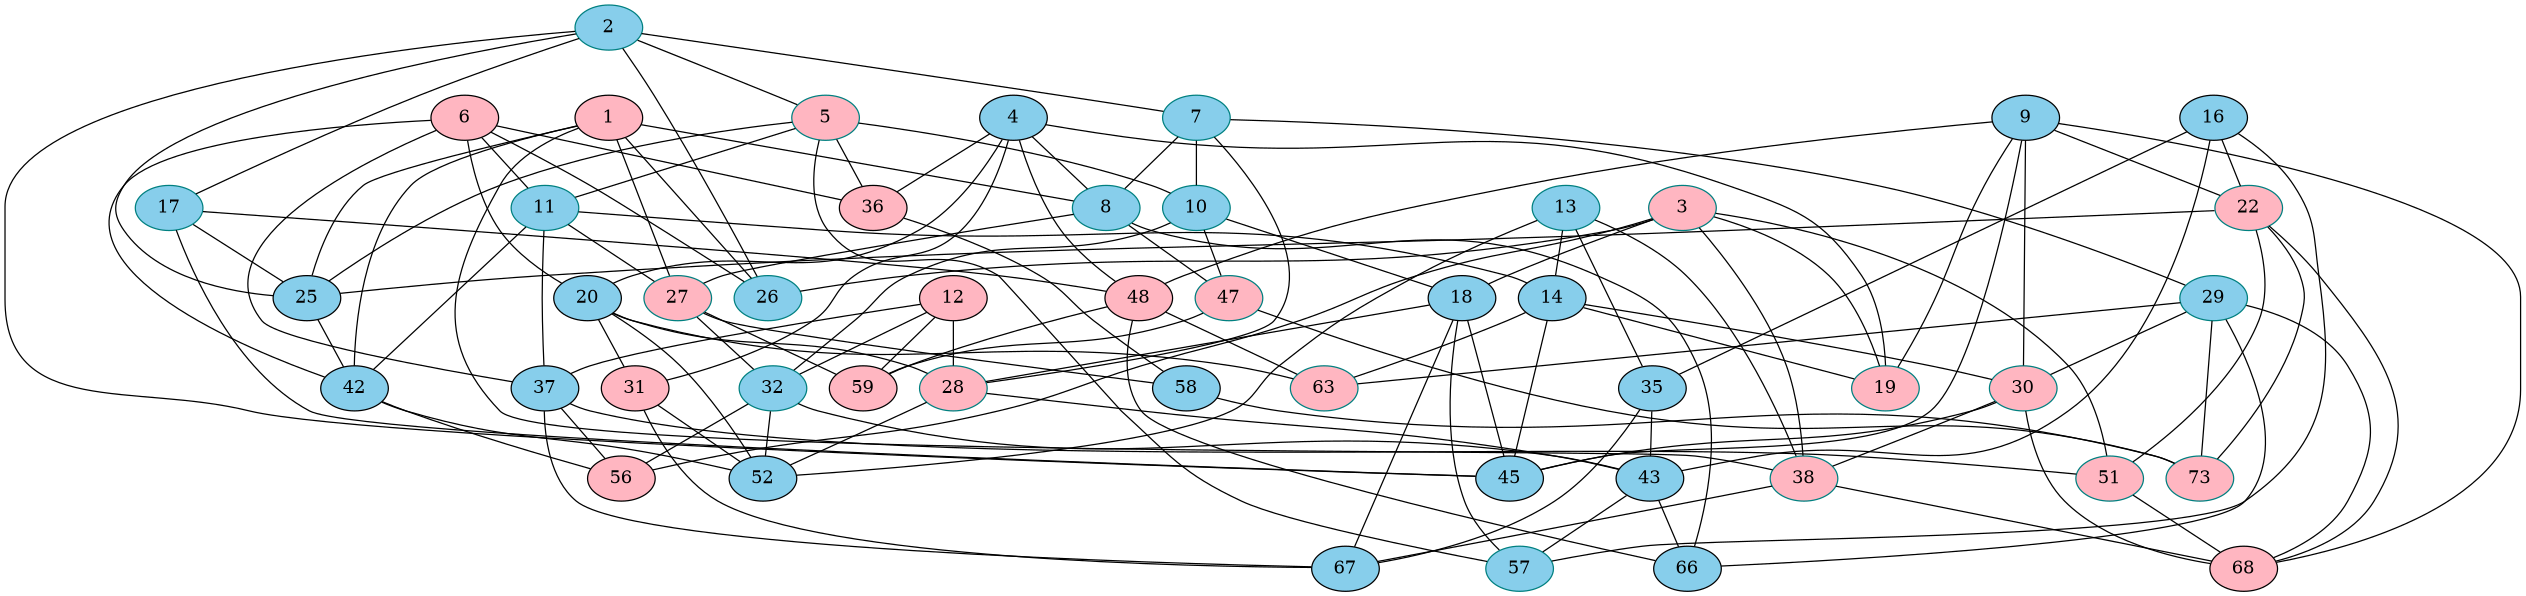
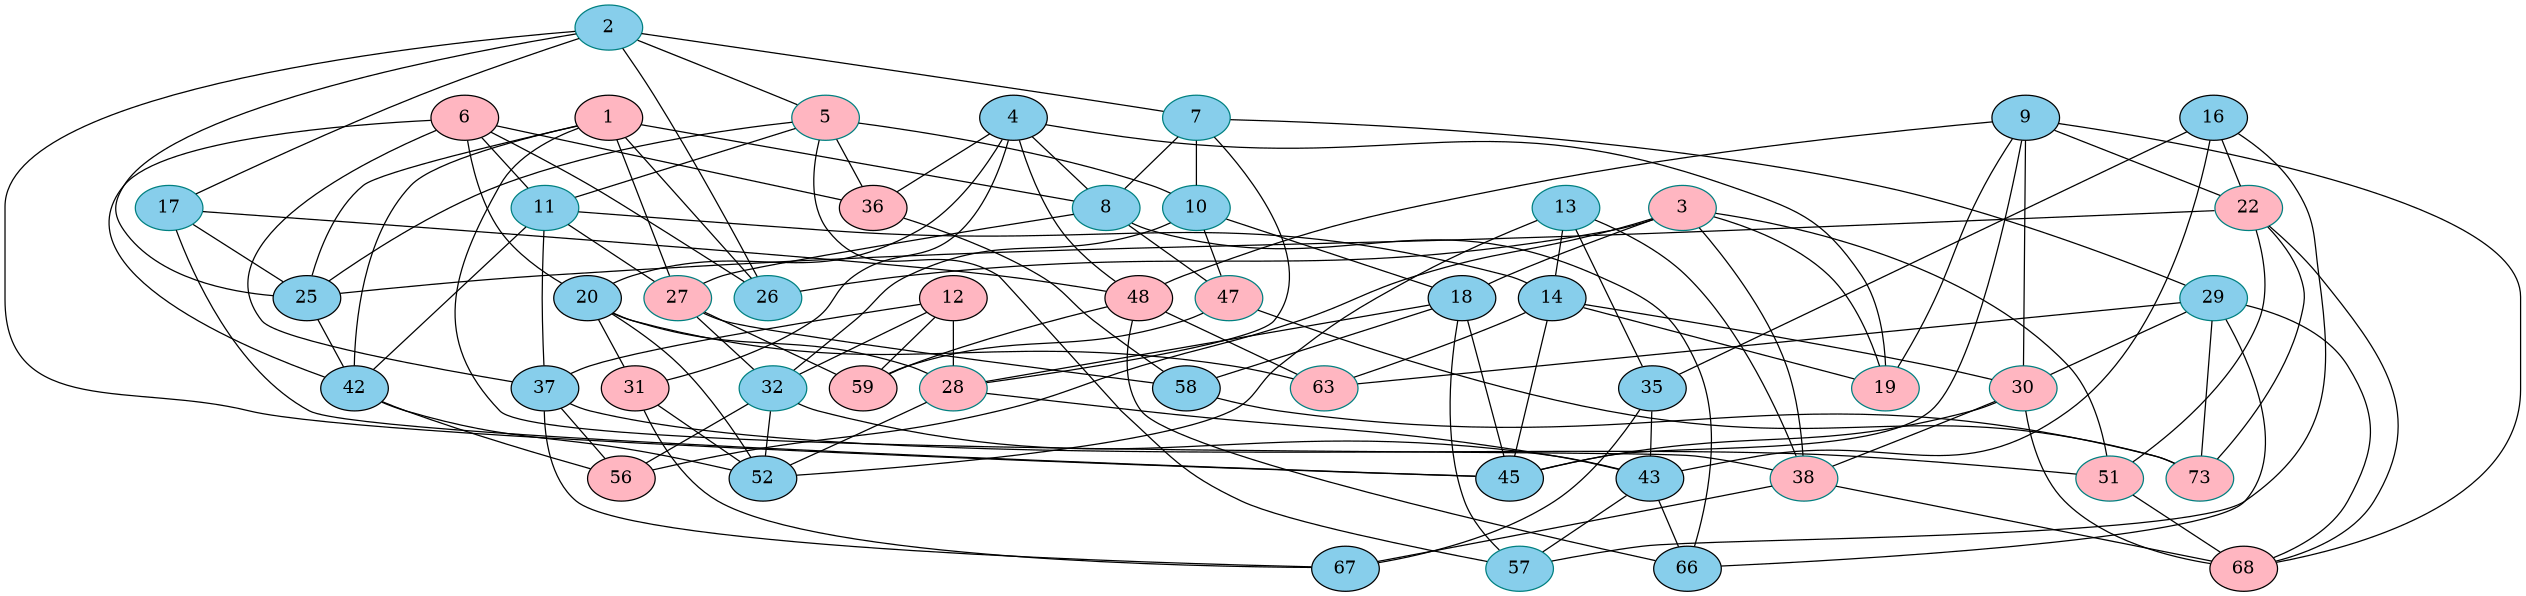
  graph {
    node [color=black fillcolor=skyblue style=filled]
    1 [fillcolor=lightpink super="+71"]
    8 [color=teal super="+60"]
    25 [super="+41"]
    26 [color=teal]
    27 [color=teal fillcolor=lightpink super="+77"]
    38 [color=teal fillcolor=lightpink super="+53"]
    42 [super="+72"]
    47 [color=teal fillcolor=lightpink]
    66
    32 [color=teal super="+65"]
    59 [fillcolor=lightpink]
    58
    68 [fillcolor=lightpink super="+70"]
    67
    56 [fillcolor=lightpink]
    52 [super="+62"]
    2 [color=teal super="+23"]
    5 [color=teal fillcolor=lightpink super="+44"]
    7 [color=teal super="+64"]
    17 [color=teal]
    45 [super="+55"]
    36 [fillcolor=lightpink]
    10 [color=teal super="+21"]
    11 [color=teal super="+49"]
    57 [color=teal]
    28 [color=teal fillcolor=lightpink super="+76"]
    29 [color=teal super="+39"]
    48 [fillcolor=lightpink super="+74"]
    3 [color=teal fillcolor=lightpink super="+75"]
    18 [super="+50"]
    19 [color=teal fillcolor=lightpink]
    51 [color=teal fillcolor=lightpink]
    4 [super="+24"]
    20 [super="+33"]
    31 [fillcolor=lightpink]
    63 [color=teal fillcolor=lightpink]
    37 [super="+40"]
    14 [super="+34"]
    6 [fillcolor=lightpink super="+69"]
    43 [super="+46"]
    30 [color=teal fillcolor=lightpink super="+61"]
    73 [color=teal fillcolor=lightpink]
    9 [super="+15"]
    22 [color=teal fillcolor=lightpink super="+54"]
    12 [fillcolor=lightpink]
    13 [color=teal]
    35
    16
    1 -- 8
    1 -- 25
    1 -- 26
    1 -- 27
    1 -- 38
    1 -- 42
    8 -- 27
    8 -- 47
    8 -- 66
    25 -- 42
    27 -- 32
    27 -- 59
    27 -- 58
    38 -- 68
    38 -- 67
    42 -- 56
    42 -- 52
    47 -- 59
    47 -- 73
    32 -- 56
    32 -- 52
    32 -- 43
    58 -- 73
    2 -- 25
    2 -- 26
    2 -- 5
    2 -- 7
    2 -- 17
    2 -- 45
    5 -- 25
    5 -- 36
    5 -- 10
    5 -- 11
    5 -- 57
    7 -- 8
    7 -- 10 [weight=2]
    7 -- 28
    7 -- 29
    17 -- 25
    17 -- 45
    17 -- 48
    36 -- 58
    10 -- 47
    10 -- 32
    10 -- 18
    11 -- 27
    11 -- 42
    11 -- 37
    11 -- 14
    28 -- 52
    28 -- 43
    29 -- 66
    29 -- 68
    29 -- 63
    29 -- 30
    29 -- 73
    48 -- 66
    48 -- 59
    48 -- 63
    3 -- 26
    3 -- 38
    3 -- 56
    3 -- 18
    3 -- 19
    3 -- 51
-   18 -- 67
+   18 -- 58
    18 -- 45
    18 -- 57
    18 -- 28
    51 -- 68
    4 -- 8
    4 -- 36
    4 -- 48
    4 -- 19
    4 -- 20
    4 -- 31
    20 -- 52
    20 -- 28
    20 -- 31
    20 -- 63
    31 -- 67
    31 -- 52
    37 -- 67
    37 -- 56
    37 -- 51
    14 -- 45
    14 -- 19
    14 -- 63
    14 -- 30
    6 -- 26
    6 -- 42
    6 -- 36
    6 -- 11
    6 -- 20
    6 -- 37
    43 -- 66
    43 -- 57
    30 -- 38
    30 -- 68
    30 -- 45
    9 -- 68
    9 -- 45
    9 -- 48
    9 -- 19
    9 -- 30
    9 -- 22
    22 -- 25
    22 -- 68
    22 -- 51
    22 -- 73
    12 -- 32
    12 -- 59
    12 -- 28
    12 -- 37
    13 -- 38
    13 -- 52
    13 -- 14
    13 -- 35
    35 -- 67
    35 -- 43
    16 -- 57
    16 -- 43
    16 -- 22
    16 -- 35
  }
